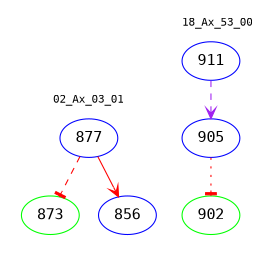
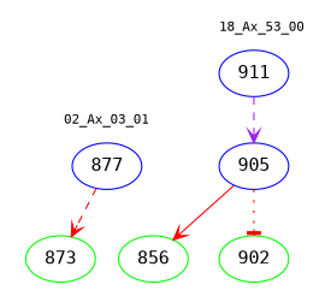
  digraph {
    fontname="DejaVu Sans Mono"
    node [color=blue fontname="DejaVu Sans Mono"]
    edge [arrowhead=tee color=red fontname="DejaVu Sans Mono" style=dashed]
    n1 [label=905]
    n2 [color=green label=902]
    n3 [label=911]
    n4 [label=877]
-   n5 [label=856]
+   n5 [color=green label=856]
    n6 [color=green label=873]
    subgraph cluster_1 {
      color=white
      fontsize=10
      label="18_Ax_53_00"
      n1
      n2
      n3
    }
    subgraph cluster_2 {
      color=white
      fontsize=10
      label="02_Ax_03_01"
      n4
      n5
      n6
    }
    n1 -> n2 [style=dotted]
    n3 -> n1 [arrowhead=vee color=purple]
-   n4 -> n5 [arrowhead=vee style=solid]
-   n4 -> n6
+   n1 -> n5 [arrowhead=vee style=solid]
+   n4 -> n6 [arrowhead=vee]
  }
